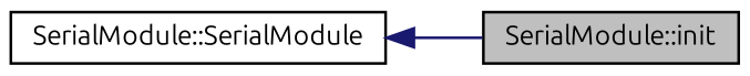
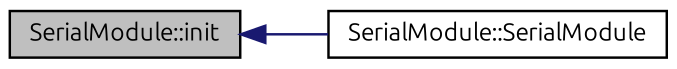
  digraph {
    rankdir=LR
    fontname=Ubuntu
    node [color=black fontname=Ubuntu fontsize=10 shape=record style=filled]
    n1 [fillcolor=grey75 fontcolor=black height=0.2 label="SerialModule::init" width=0.4]
    n2 [fillcolor=white height=0.2 label="SerialModule::SerialModule" width=0.4]
-   n2 -> n1 [color=midnightblue dir=back fontname=Ubuntu fontsize=10 labelfontname=Helvetica labelfontsize=10 style=solid]
+   n1 -> n2 [color=midnightblue dir=back fontname=Ubuntu fontsize=10 labelfontname=Helvetica labelfontsize=10 style=solid]
  }
